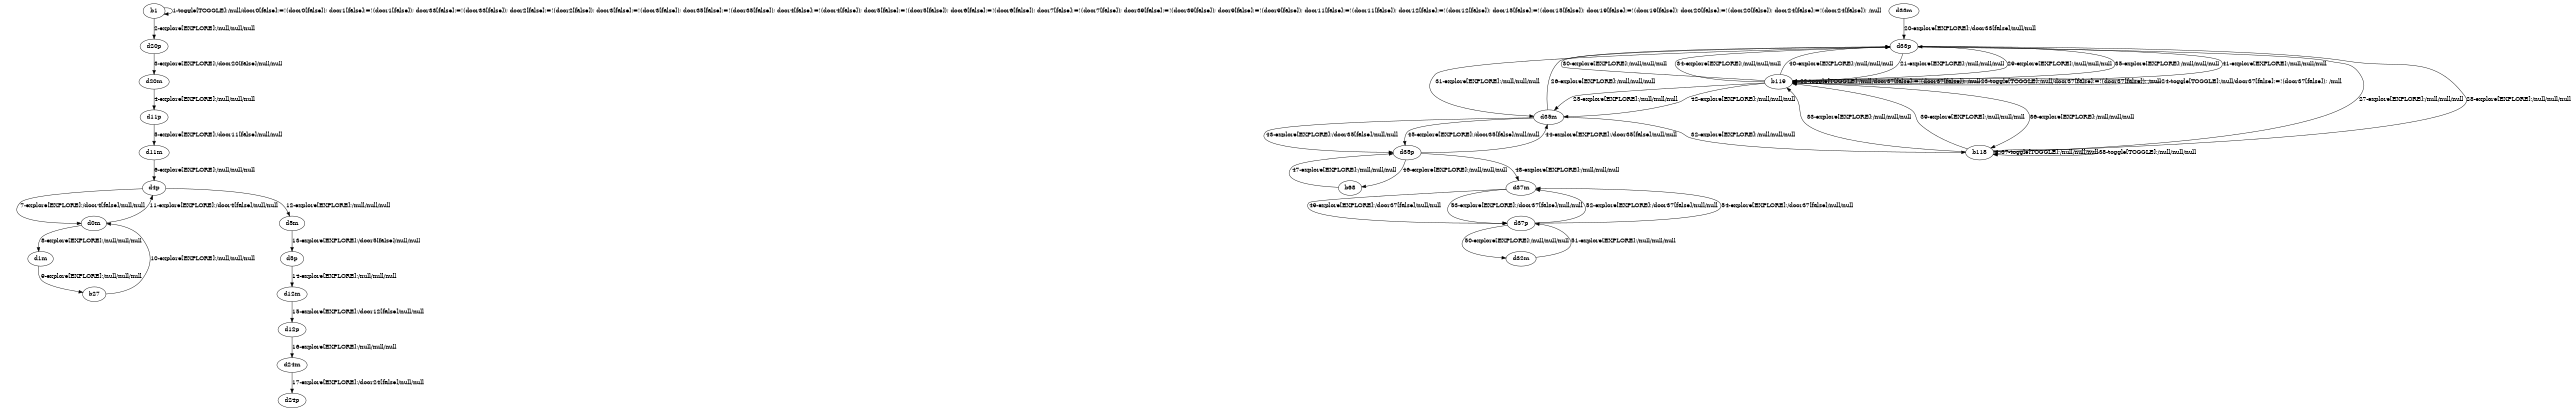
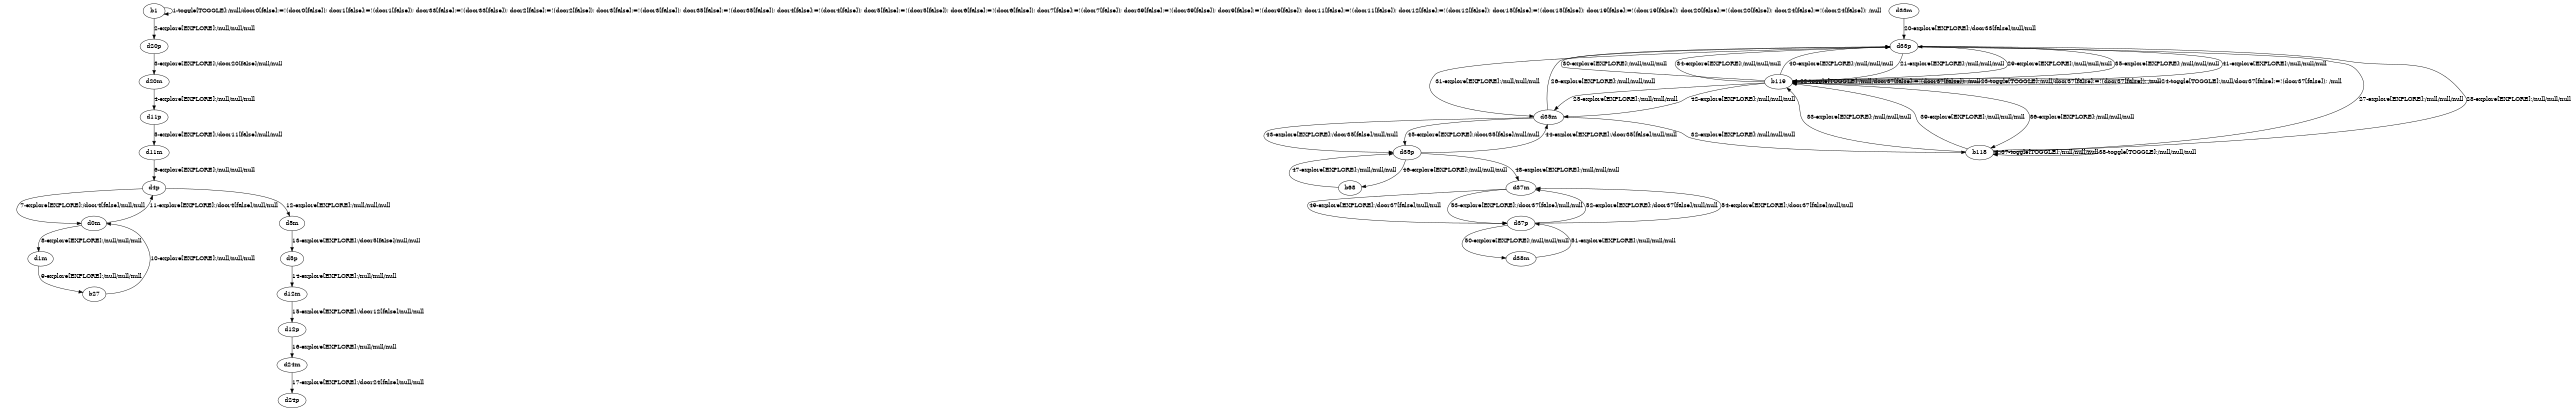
  digraph {
    b1
    d20p
    d20m
    d11p
    d11m
    d4p
    n7 [label=d0m]
    d5m
    d1m
    d5p
    b27
    d12m
    d12p
    d24m
    d24p
    d33m
    d33p
    b119
    d35m
    b118
    d35p
    b68
    d37m
    d37p
-   d38m [label=d32m]
+   d38m
    b1 -> b1 [label="1-toggle[TOGGLE];/null/door0[false]:=!(door0[false]); door1[false]:=!(door1[false]); door33[false]:=!(door33[false]); door2[false]:=!(door2[false]); door3[false]:=!(door3[false]); door35[false]:=!(door35[false]); door4[false]:=!(door4[false]); door5[false]:=!(door5[false]); door6[false]:=!(door6[false]); door7[false]:=!(door7[false]); door39[false]:=!(door39[false]); door9[false]:=!(door9[false]); door11[false]:=!(door11[false]); door12[false]:=!(door12[false]); door15[false]:=!(door15[false]); door19[false]:=!(door19[false]); door20[false]:=!(door20[false]); door24[false]:=!(door24[false]); /null"]
    b1 -> d20p [label="2-explore[EXPLORE];/null/null/null"]
    d20p -> d20m [label="3-explore[EXPLORE];/door20[false]/null/null"]
    d20m -> d11p [label="4-explore[EXPLORE];/null/null/null"]
    d11p -> d11m [label="5-explore[EXPLORE];/door11[false]/null/null"]
    d11m -> d4p [label="6-explore[EXPLORE];/null/null/null"]
    d4p -> n7 [label="7-explore[EXPLORE];/door4[false]/null/null"]
    d4p -> d5m [label="12-explore[EXPLORE];/null/null/null"]
    n7 -> d4p [label="11-explore[EXPLORE];/door4[false]/null/null"]
    n7 -> d1m [label="8-explore[EXPLORE];/null/null/null"]
    d5m -> d5p [label="13-explore[EXPLORE];/door5[false]/null/null"]
    d1m -> b27 [label="9-explore[EXPLORE];/null/null/null"]
    d5p -> d12m [label="14-explore[EXPLORE];/null/null/null"]
    b27 -> n7 [label="10-explore[EXPLORE];/null/null/null"]
    d12m -> d12p [label="15-explore[EXPLORE];/door12[false]/null/null"]
    d12p -> d24m [label="16-explore[EXPLORE];/null/null/null"]
    d24m -> d24p [label="17-explore[EXPLORE];/door24[false]/null/null"]
    d33m -> d33p [label="20-explore[EXPLORE];/door33[false]/null/null"]
    d33p -> b119 [label="21-explore[EXPLORE];/null/null/null"]
    d33p -> b119 [label="29-explore[EXPLORE];/null/null/null"]
    d33p -> b119 [label="35-explore[EXPLORE];/null/null/null"]
    d33p -> b119 [label="41-explore[EXPLORE];/null/null/null"]
    d33p -> d35m [label="31-explore[EXPLORE];/null/null/null"]
    d33p -> b118 [label="27-explore[EXPLORE];/null/null/null"]
    b119 -> d33p [label="30-explore[EXPLORE];/null/null/null"]
    b119 -> d33p [label="34-explore[EXPLORE];/null/null/null"]
    b119 -> d33p [label="40-explore[EXPLORE];/null/null/null"]
    b119 -> b119 [label="22-toggle[TOGGLE];/null/door37[false]:=!(door37[false]); /null"]
    b119 -> b119 [label="23-toggle[TOGGLE];/null/door37[false]:=!(door37[false]); /null"]
    b119 -> b119 [label="24-toggle[TOGGLE];/null/door37[false]:=!(door37[false]); /null"]
    b119 -> d35m [label="25-explore[EXPLORE];/null/null/null"]
    b119 -> d35m [label="42-explore[EXPLORE];/null/null/null"]
    b119 -> b118 [label="36-explore[EXPLORE];/null/null/null"]
    d35m -> d33p [label="26-explore[EXPLORE];/null/null/null"]
    d35m -> b118 [label="32-explore[EXPLORE];/null/null/null"]
    d35m -> d35p [label="43-explore[EXPLORE];/door35[false]/null/null"]
    d35m -> d35p [label="45-explore[EXPLORE];/door35[false]/null/null"]
    b118 -> d33p [label="28-explore[EXPLORE];/null/null/null"]
    b118 -> b119 [label="33-explore[EXPLORE];/null/null/null"]
    b118 -> b119 [label="39-explore[EXPLORE];/null/null/null"]
    b118 -> b118 [label="37-toggle[TOGGLE];/null/null/null"]
    b118 -> b118 [label="38-toggle[TOGGLE];/null/null/null"]
    d35p -> d35m [label="44-explore[EXPLORE];/door35[false]/null/null"]
    d35p -> b68 [label="46-explore[EXPLORE];/null/null/null"]
    d35p -> d37m [label="48-explore[EXPLORE];/null/null/null"]
    b68 -> d35p [label="47-explore[EXPLORE];/null/null/null"]
    d37m -> d37p [label="49-explore[EXPLORE];/door37[false]/null/null"]
    d37m -> d37p [label="53-explore[EXPLORE];/door37[false]/null/null"]
    d37p -> d37m [label="52-explore[EXPLORE];/door37[false]/null/null"]
    d37p -> d37m [label="54-explore[EXPLORE];/door37[false]/null/null"]
    d37p -> d38m [label="50-explore[EXPLORE];/null/null/null"]
    d38m -> d37p [label="51-explore[EXPLORE];/null/null/null"]
  }
